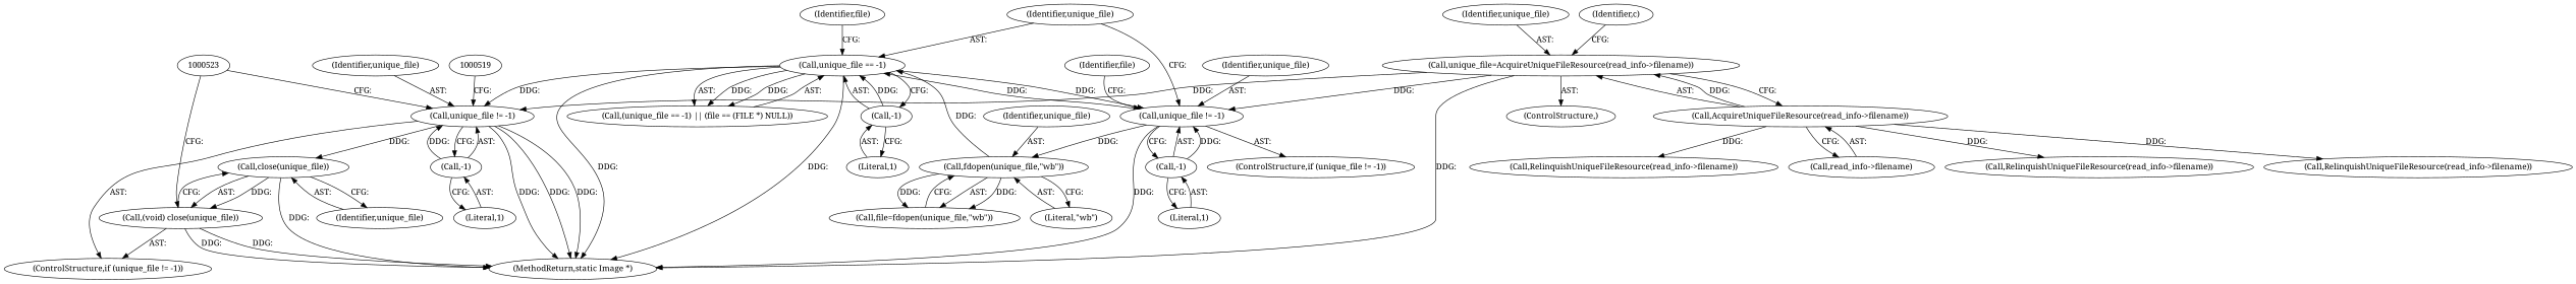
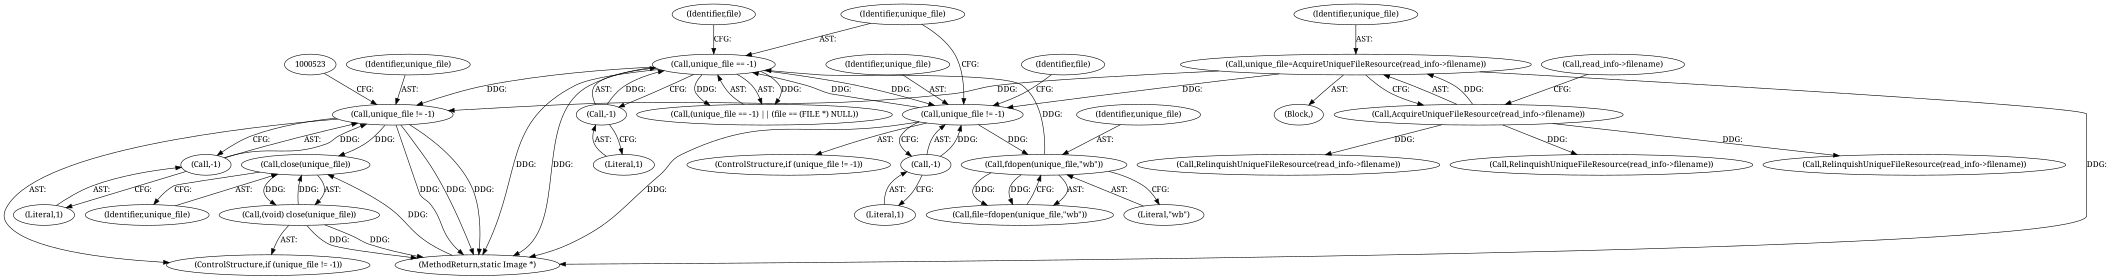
  digraph {
    fontname="Noto Serif"
    node [fontname="Noto Serif"]
    edge [fontname="Noto Serif"]
    n1 [label="(Call,close(unique_file))"]
    n2 [label="(Call,(void) close(unique_file))"]
    n3 [label="(MethodReturn,static Image *)"]
    n4 [label="(Identifier,unique_file)"]
    n5 [label="(ControlStructure,if (unique_file != -1))"]
    n6 [label="(Call,unique_file != -1)"]
    n7 [label="(Call,-1)"]
    n8 [label="(Literal,1)"]
    n9 [label="(Call,unique_file == -1)"]
    n10 [label="(Call,unique_file != -1)"]
    n11 [label="(Call,-1)"]
    n12 [label="(Call,(unique_file == -1) || (file == (FILE *) NULL))"]
    n13 [label="(Call,-1)"]
    n14 [label="(Call,fdopen(unique_file,\"wb\"))"]
    n15 [label="(ControlStructure,if (unique_file != -1))"]
    n16 [label="(Literal,1)"]
    n17 [label="(Literal,1)"]
    n18 [label="(Literal,\"wb\")"]
    n19 [label="(Call,file=fdopen(unique_file,\"wb\"))"]
    n20 [label="(Call,unique_file=AcquireUniqueFileResource(read_info->filename))"]
    n21 [label="(Call,AcquireUniqueFileResource(read_info->filename))"]
-   n22 [label="(ControlStructure,)"]
+   n22 [label="(Block,)"]
    n23 [label="(Call,RelinquishUniqueFileResource(read_info->filename))"]
    n24 [label="(Call,read_info->filename)"]
    n25 [label="(Call,RelinquishUniqueFileResource(read_info->filename))"]
    n26 [label="(Call,RelinquishUniqueFileResource(read_info->filename))"]
    n27 [label="(Identifier,unique_file)"]
    n28 [label="(Identifier,file)"]
    n29 [label="(Identifier,unique_file)"]
-   n30 [label="(Identifier,c)"]
    n31 [label="(Identifier,unique_file)"]
    n32 [label="(Identifier,unique_file)"]
    n33 [label="(Identifier,file)"]
    n34 [label="(Identifier,unique_file)"]
-   1000519
    1000523
    n1 -> n2 [label="AST: "]
    n1 -> n2 [label="DDG: "]
-   n1 -> n3 [label="DDG: "]
+   n3 -> n1 [label="DDG: "]
    n1 -> n4 [label="CFG: "]
-   n2 -> n1 [label="CFG: "]
+   n2 -> n1 [label="DDG: "]
    n2 -> n3 [label="DDG: "]
    n2 -> n3 [label="DDG: "]
    n2 -> n5 [label="AST: "]
    n4 -> n1 [label="AST: "]
    n6 -> n1 [label="DDG: "]
    n6 -> n3 [label="DDG: "]
    n6 -> n3 [label="DDG: "]
    n6 -> n3 [label="DDG: "]
    n6 -> n5 [label="AST: "]
    n6 -> n7 [label="CFG: "]
    n7 -> n6 [label="AST: "]
    n7 -> n6 [label="DDG: "]
    n7 -> n8 [label="CFG: "]
    n8 -> n7 [label="AST: "]
    n9 -> n3 [label="DDG: "]
    n9 -> n3 [label="DDG: "]
    n9 -> n6 [label="DDG: "]
    n9 -> n10 [label="DDG: "]
    n9 -> n11 [label="CFG: "]
    n9 -> n12 [label="AST: "]
    n9 -> n12 [label="DDG: "]
    n9 -> n12 [label="DDG: "]
    n10 -> n3 [label="DDG: "]
    n10 -> n9 [label="DDG: "]
    n10 -> n13 [label="CFG: "]
    n10 -> n14 [label="DDG: "]
    n10 -> n15 [label="AST: "]
    n11 -> n9 [label="AST: "]
    n11 -> n9 [label="DDG: "]
    n11 -> n16 [label="CFG: "]
    n12 -> n9 [label="AST: "]
    n13 -> n10 [label="AST: "]
    n13 -> n10 [label="DDG: "]
    n13 -> n17 [label="CFG: "]
    n14 -> n9 [label="DDG: "]
    n14 -> n18 [label="CFG: "]
    n14 -> n19 [label="AST: "]
    n14 -> n19 [label="DDG: "]
    n14 -> n19 [label="DDG: "]
    n16 -> n11 [label="AST: "]
    n17 -> n13 [label="AST: "]
    n18 -> n14 [label="AST: "]
    n19 -> n14 [label="CFG: "]
    n20 -> n3 [label="DDG: "]
    n20 -> n6 [label="DDG: "]
    n20 -> n10 [label="DDG: "]
    n20 -> n21 [label="CFG: "]
    n20 -> n22 [label="AST: "]
    n21 -> n20 [label="AST: "]
    n21 -> n20 [label="DDG: "]
    n21 -> n23 [label="DDG: "]
-   n21 -> n24 [label="CFG: "]
    n21 -> n25 [label="DDG: "]
    n21 -> n26 [label="DDG: "]
-   n24 -> n21 [label="AST: "]
+   n24 -> n21 [label="CFG: "]
    n27 -> n10 [label="AST: "]
    n28 -> n9 [label="CFG: "]
    n29 -> n6 [label="AST: "]
-   n30 -> n20 [label="CFG: "]
    n31 -> n20 [label="AST: "]
    n32 -> n14 [label="AST: "]
    n33 -> n10 [label="CFG: "]
    n34 -> n9 [label="AST: "]
    n34 -> n10 [label="CFG: "]
-   1000519 -> n6 [label="CFG: "]
-   1000523 -> n2 [label="CFG: "]
    1000523 -> n6 [label="CFG: "]
  }
